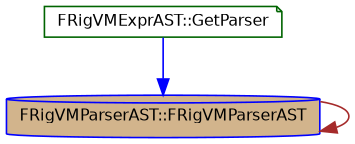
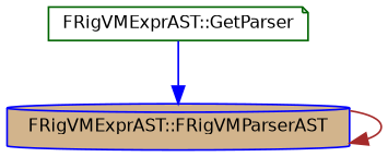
  digraph {
    rankdir=TB
    node [fontname=Helvetica fontsize=10 style=filled]
    edge [fontname=Helvetica fontsize=10 labelfontname=Helvetica labelfontsize=10 style=solid]
    n1 [color=darkgreen fillcolor=white fontcolor=black height=0.2 label="FRigVMExprAST::GetParser" shape=note width=0.4]
-   n2 [color=blue fillcolor=tan height=0.2 label="FRigVMParserAST::FRigVMParserAST" shape=cylinder width=0.4]
+   n2 [color=blue fillcolor=tan height=0.2 label="FRigVMExprAST::FRigVMParserAST" shape=cylinder width=0.4]
    n1 -> n2 [color=blue]
    n2 -> n2 [color=brown]
  }
